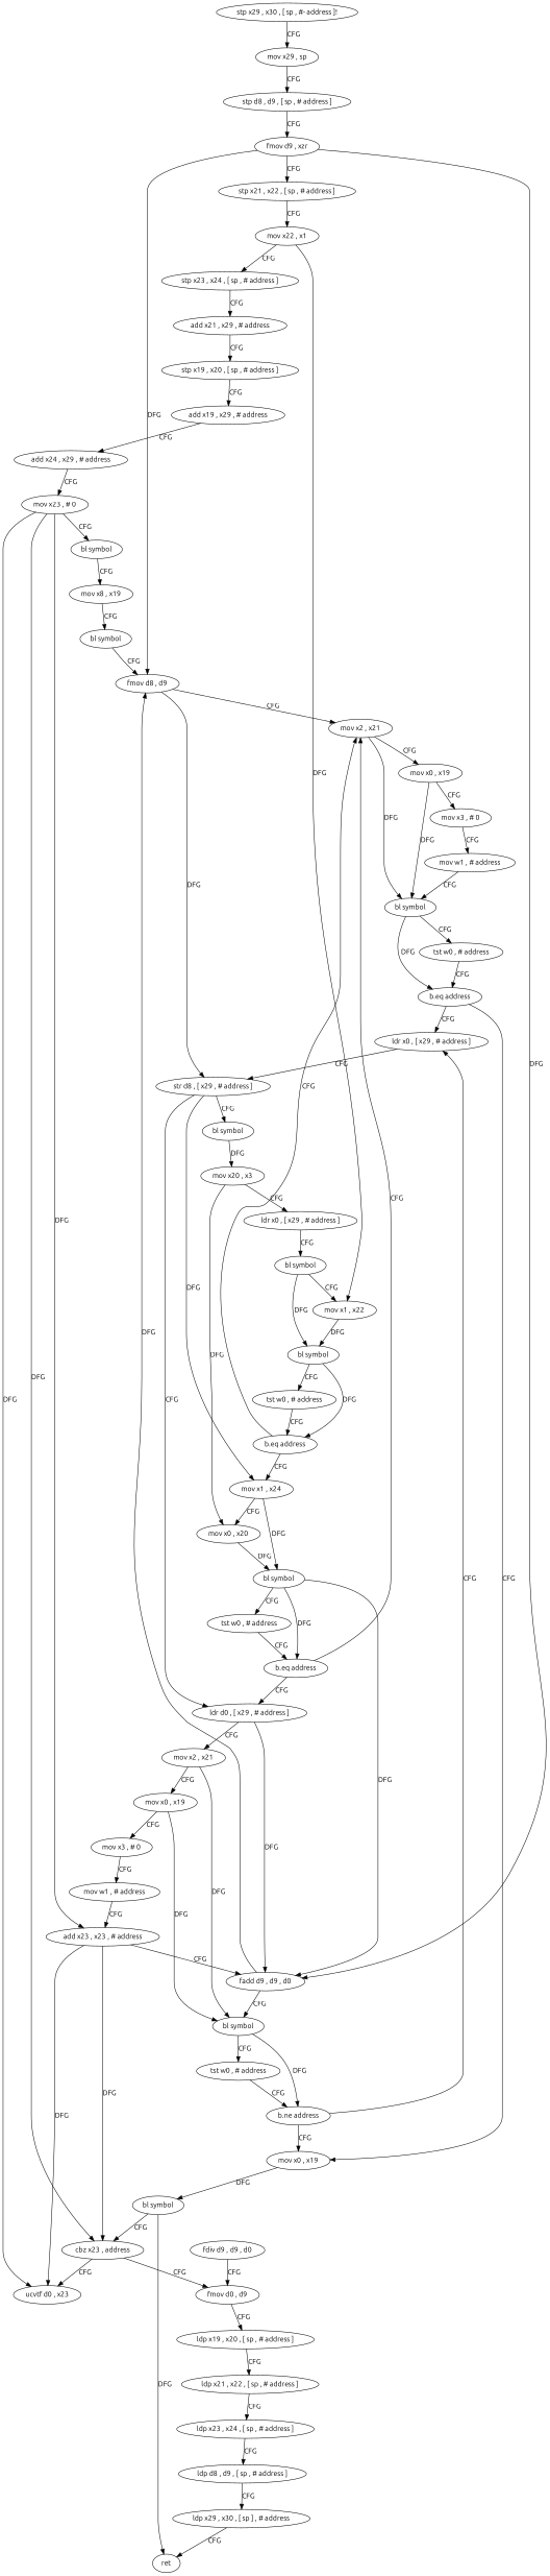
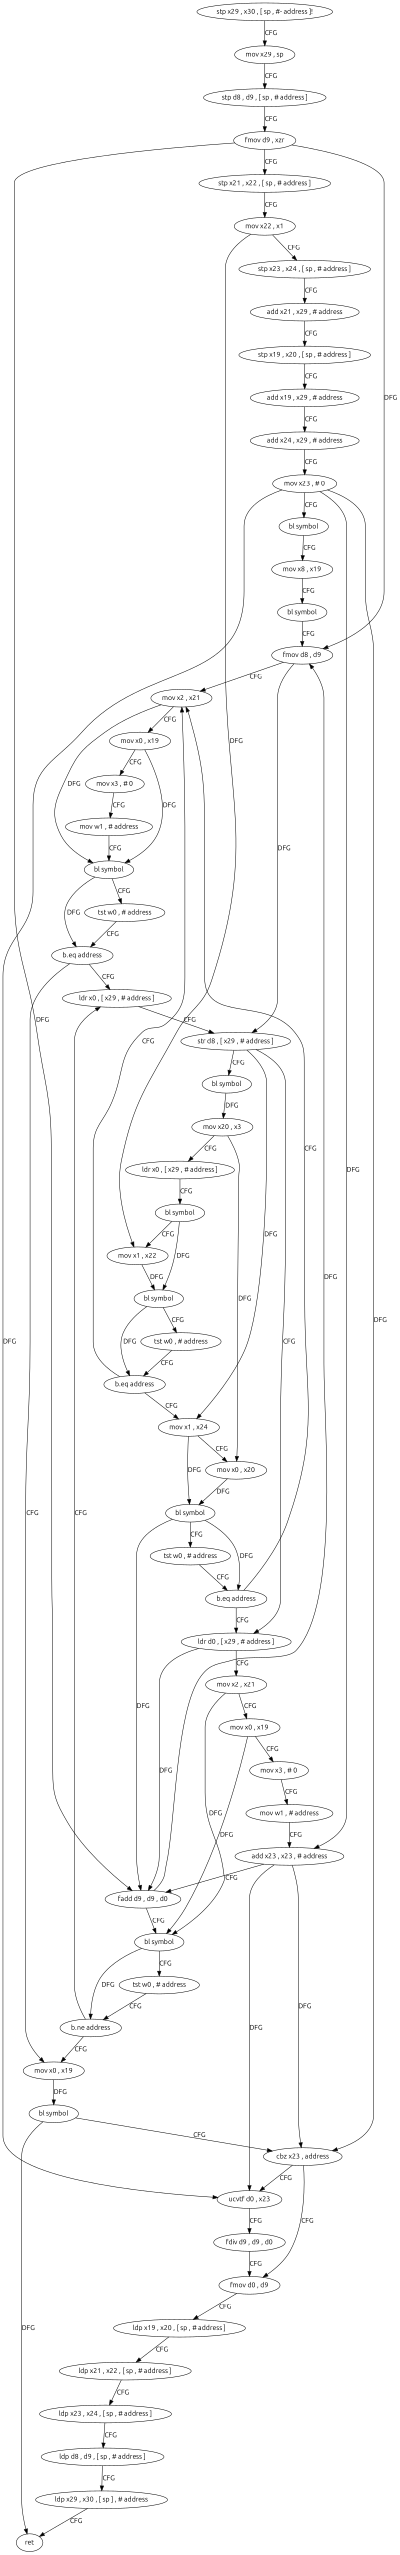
  digraph {
    fontname=Ubuntu
    node [fontname=Ubuntu]
    edge [fontname=Ubuntu]
    n1 [label="stp x29 , x30 , [ sp , #- address ]!"]
    n2 [label="mov x29 , sp"]
    n3 [label="stp d8 , d9 , [ sp , # address ]"]
    n4 [label="fmov d9 , xzr"]
    n5 [label="stp x21 , x22 , [ sp , # address ]"]
    n6 [label="fmov d8 , d9"]
    n7 [label="fadd d9 , d9 , d0"]
    n8 [label="mov x22 , x1"]
    n9 [label="mov x2 , x21"]
    n10 [label="str d8 , [ x29 , # address ]"]
    n11 [label="bl symbol"]
    n12 [label="stp x23 , x24 , [ sp , # address ]"]
    n13 [label="mov x1 , x22"]
    n14 [label="add x21 , x29 , # address"]
    n15 [label="bl symbol"]
    n16 [label="stp x19 , x20 , [ sp , # address ]"]
    n17 [label="add x19 , x29 , # address"]
    n18 [label="add x24 , x29 , # address"]
    n19 [label="mov x23 , # 0"]
    n20 [label="bl symbol"]
    n21 [label="cbz x23 , address"]
    n22 [label="ucvtf d0 , x23"]
    n23 [label="add x23 , x23 , # address"]
    n24 [label="mov x8 , x19"]
    n25 [label="fmov d0 , d9"]
    n26 [label="fdiv d9 , d9 , d0"]
    n27 [label="bl symbol"]
    n28 [label="mov x0 , x19"]
    n29 [label="bl symbol"]
    n30 [label="bl symbol"]
    n31 [label="mov x1 , x24"]
    n32 [label="ldr d0 , [ x29 , # address ]"]
    n33 [label="mov x3 , # 0"]
    n34 [label="tst w0 , # address"]
    n35 [label="b.eq address"]
    n36 [label="mov x0 , x19"]
    n37 [label="bl symbol"]
    n38 [label=ret]
    n39 [label="ldp x19 , x20 , [ sp , # address ]"]
    n40 [label="ldp x21 , x22 , [ sp , # address ]"]
    n41 [label="ldr x0 , [ x29 , # address ]"]
    n42 [label="mov x20 , x3"]
    n43 [label="mov x0 , x20"]
    n44 [label="bl symbol"]
    n45 [label="mov x2 , x21"]
    n46 [label="ldr x0 , [ x29 , # address ]"]
    n47 [label="bl symbol"]
    n48 [label="tst w0 , # address"]
    n49 [label="b.eq address"]
    n50 [label="tst w0 , # address"]
    n51 [label="b.eq address"]
    n52 [label="ldp x23 , x24 , [ sp , # address ]"]
    n53 [label="ldp d8 , d9 , [ sp , # address ]"]
    n54 [label="ldp x29 , x30 , [ sp ] , # address"]
    n55 [label="mov w1 , # address"]
    n56 [label="mov x0 , x19"]
    n57 [label="mov x3 , # 0"]
    n58 [label="tst w0 , # address"]
    n59 [label="b.ne address"]
    n60 [label="mov w1 , # address"]
    n1 -> n2 [label=CFG]
    n2 -> n3 [label=CFG]
    n3 -> n4 [label=CFG]
    n4 -> n5 [label=CFG]
    n4 -> n6 [label=DFG]
    n4 -> n7 [label=DFG]
    n5 -> n8 [label=CFG]
    n6 -> n9 [label=CFG]
    n6 -> n10 [label=DFG]
    n7 -> n6 [label=DFG]
    n7 -> n11 [label=CFG]
    n8 -> n12 [label=CFG]
    n8 -> n13 [label=DFG]
    n9 -> n28 [label=CFG]
    n9 -> n29 [label=DFG]
    n10 -> n30 [label=CFG]
    n10 -> n31 [label=DFG]
    n10 -> n32 [label=CFG]
    n11 -> n58 [label=CFG]
    n11 -> n59 [label=DFG]
    n12 -> n14 [label=CFG]
    n13 -> n15 [label=DFG]
    n14 -> n16 [label=CFG]
    n15 -> n48 [label=CFG]
    n15 -> n49 [label=DFG]
    n16 -> n17 [label=CFG]
    n17 -> n18 [label=CFG]
    n18 -> n19 [label=CFG]
    n19 -> n20 [label=CFG]
    n19 -> n21 [label=DFG]
    n19 -> n22 [label=DFG]
    n19 -> n23 [label=DFG]
    n20 -> n24 [label=CFG]
    n21 -> n22 [label=CFG]
    n21 -> n25 [label=CFG]
+   n22 -> n26 [label=CFG]
    n23 -> n7 [label=CFG]
    n23 -> n21 [label=DFG]
    n23 -> n22 [label=DFG]
    n24 -> n27 [label=CFG]
    n25 -> n39 [label=CFG]
    n26 -> n25 [label=CFG]
    n27 -> n6 [label=CFG]
    n28 -> n29 [label=DFG]
    n28 -> n33 [label=CFG]
    n29 -> n34 [label=CFG]
    n29 -> n35 [label=DFG]
    n30 -> n42 [label=DFG]
    n31 -> n43 [label=CFG]
    n31 -> n44 [label=DFG]
    n32 -> n7 [label=DFG]
    n32 -> n45 [label=CFG]
    n33 -> n55 [label=CFG]
    n34 -> n35 [label=CFG]
    n35 -> n36 [label=CFG]
    n35 -> n41 [label=CFG]
    n36 -> n37 [label=DFG]
    n37 -> n21 [label=CFG]
    n37 -> n38 [label=DFG]
    n39 -> n40 [label=CFG]
    n40 -> n52 [label=CFG]
    n41 -> n10 [label=CFG]
    n42 -> n43 [label=DFG]
    n42 -> n46 [label=CFG]
    n43 -> n44 [label=DFG]
    n44 -> n7 [label=DFG]
    n44 -> n50 [label=CFG]
    n44 -> n51 [label=DFG]
    n45 -> n11 [label=DFG]
    n45 -> n56 [label=CFG]
    n46 -> n47 [label=CFG]
    n47 -> n13 [label=CFG]
    n47 -> n15 [label=DFG]
    n48 -> n49 [label=CFG]
    n49 -> n9 [label=CFG]
    n49 -> n31 [label=CFG]
    n50 -> n51 [label=CFG]
    n51 -> n9 [label=CFG]
    n51 -> n32 [label=CFG]
    n52 -> n53 [label=CFG]
    n53 -> n54 [label=CFG]
    n54 -> n38 [label=CFG]
    n55 -> n29 [label=CFG]
    n56 -> n11 [label=DFG]
    n56 -> n57 [label=CFG]
    n57 -> n60 [label=CFG]
    n58 -> n59 [label=CFG]
    n59 -> n36 [label=CFG]
    n59 -> n41 [label=CFG]
    n60 -> n23 [label=CFG]
  }
